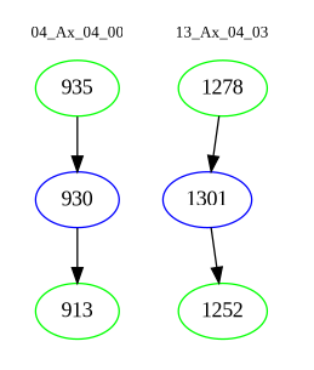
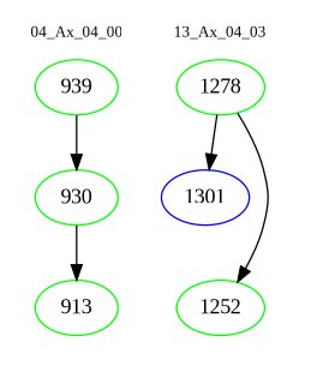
  digraph {
    fontname="Liberation Serif"
    node [color=green fontname="Liberation Serif"]
    edge [color=black fontname="Liberation Serif"]
-   n1 [label=935]
-   n2 [color=blue label=930]
+   n1 [label=939]
+   n2 [label=930]
    n3 [label=913]
    n4 [label=1278]
    n5 [color=blue label=1301]
    n6 [label=1252]
    subgraph cluster_1 {
      color=white
      fontsize=10
      label="04_Ax_04_00"
      n1
      n2
      n3
    }
    subgraph cluster_2 {
      color=white
      fontsize=10
      label="13_Ax_04_03"
      n4
      n5
      n6
    }
    n1 -> n2
    n2 -> n3
    n4 -> n5
-   n5 -> n6
+   n4 -> n6
  }
